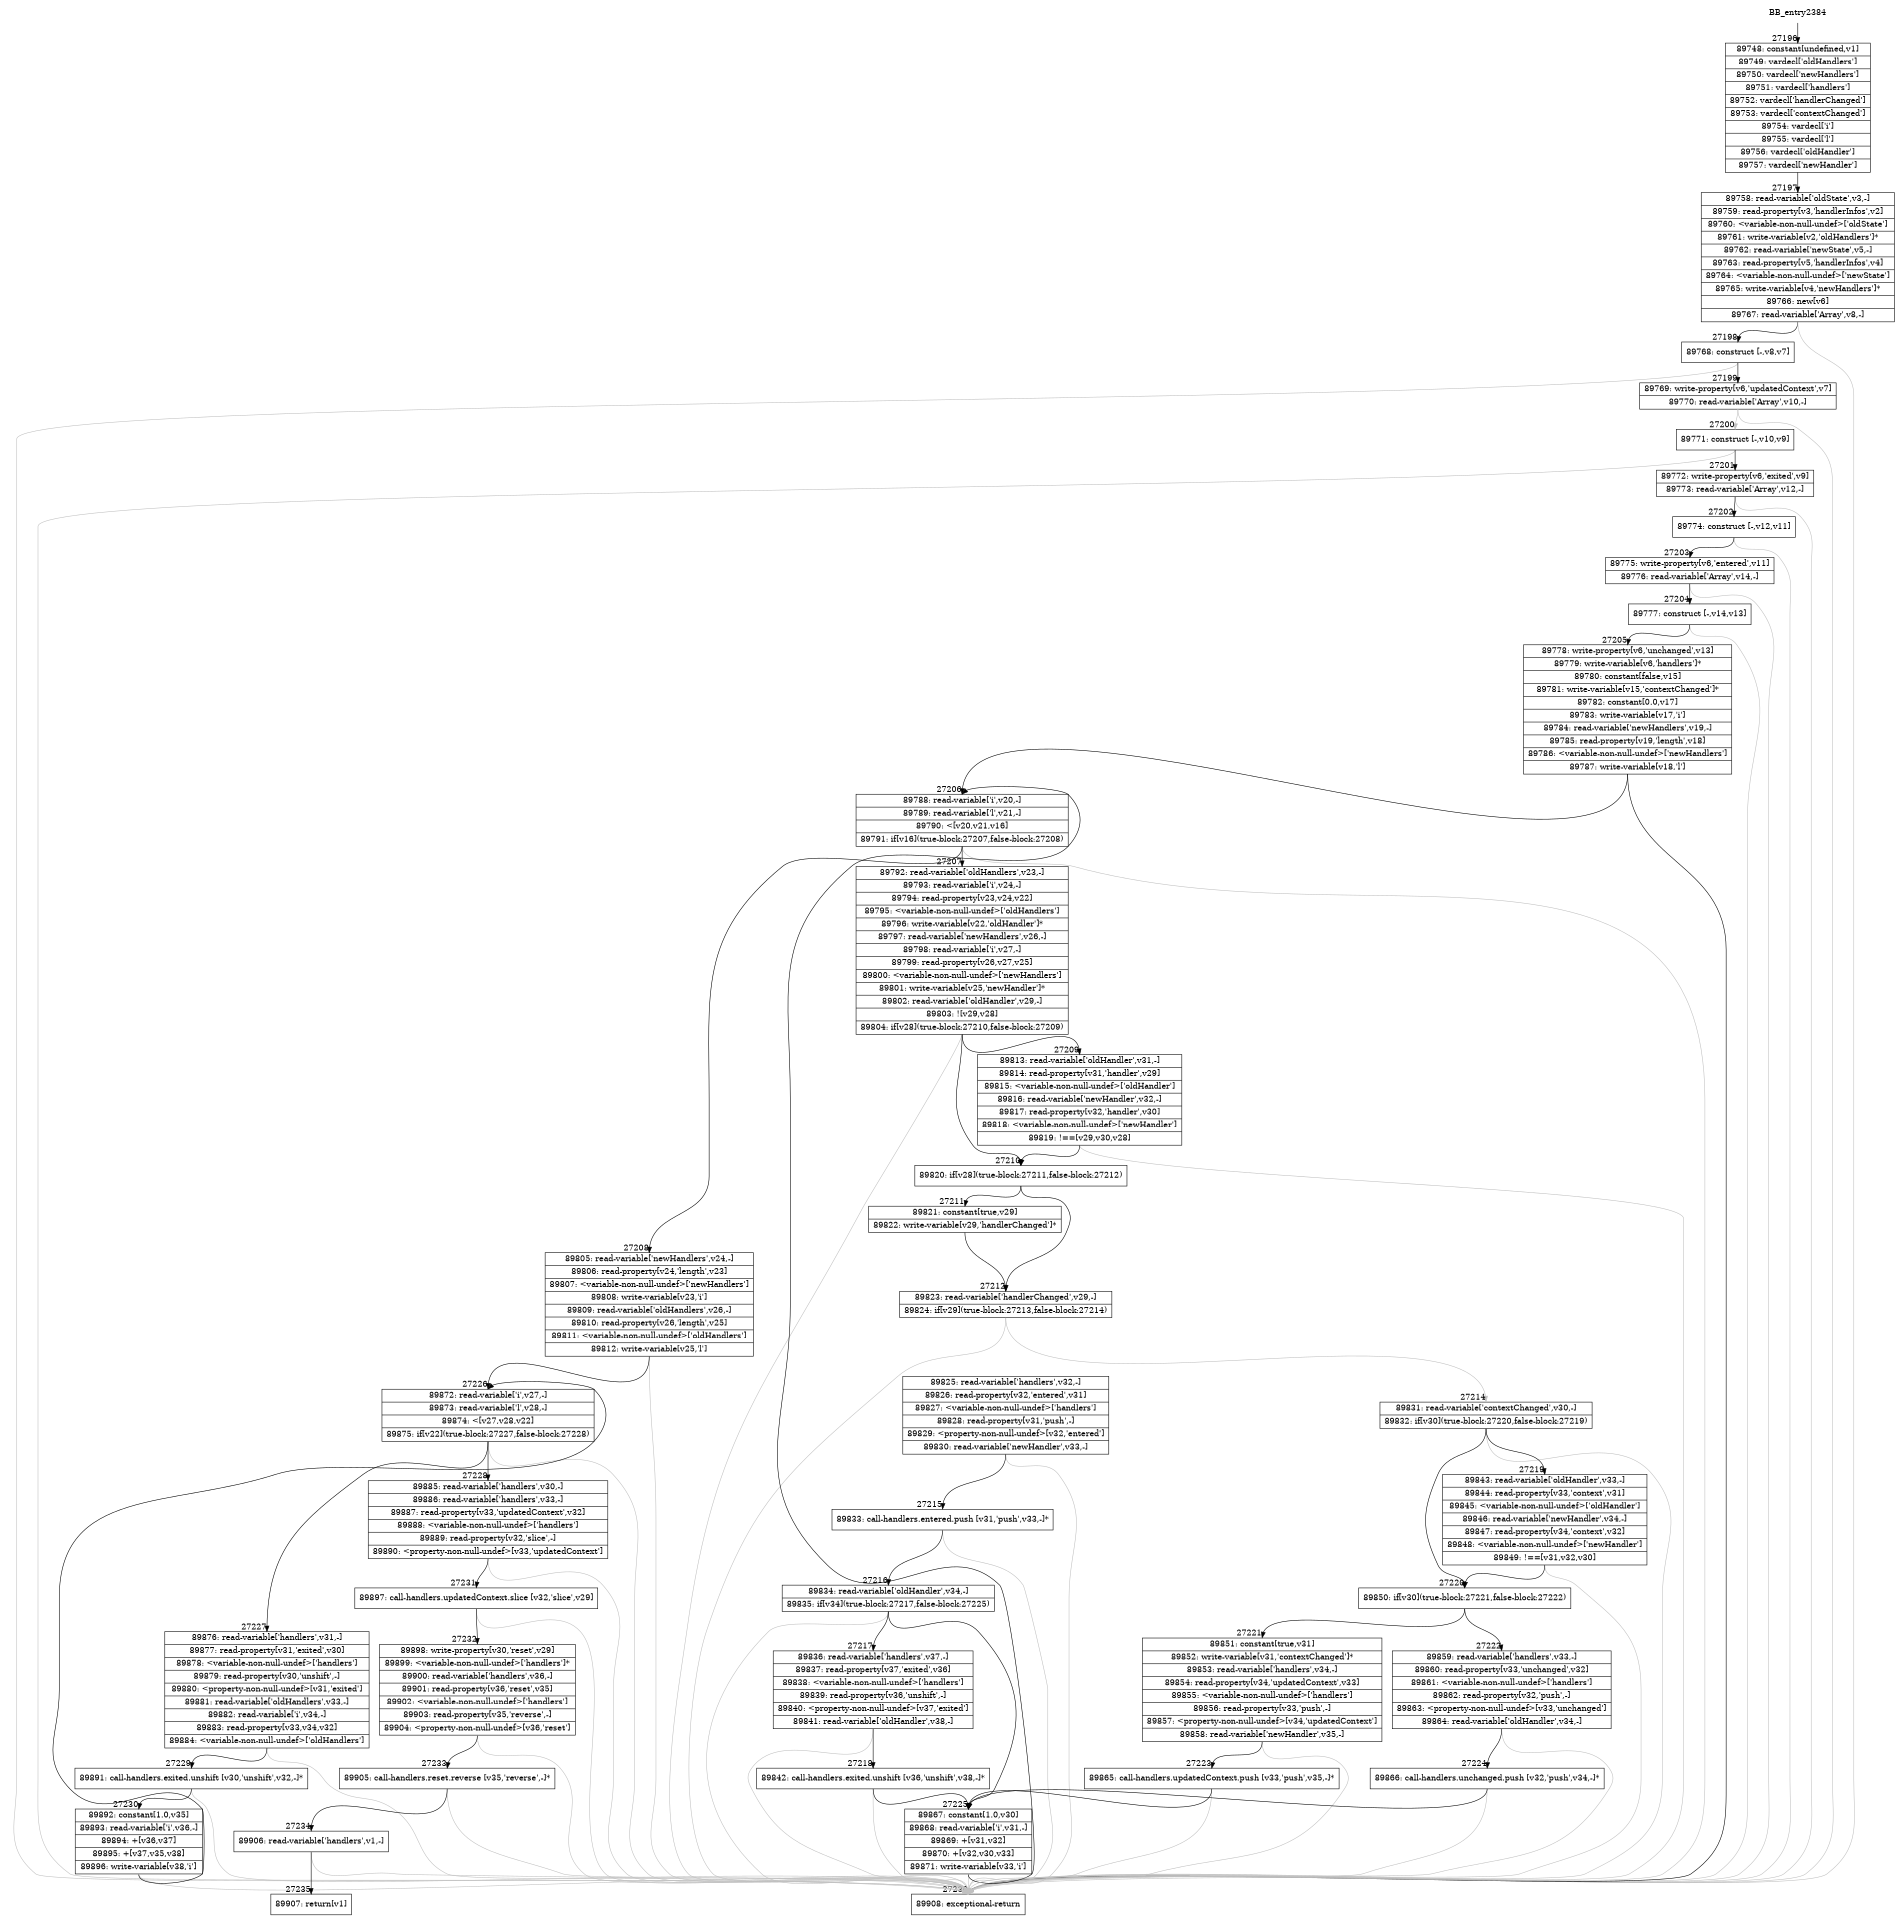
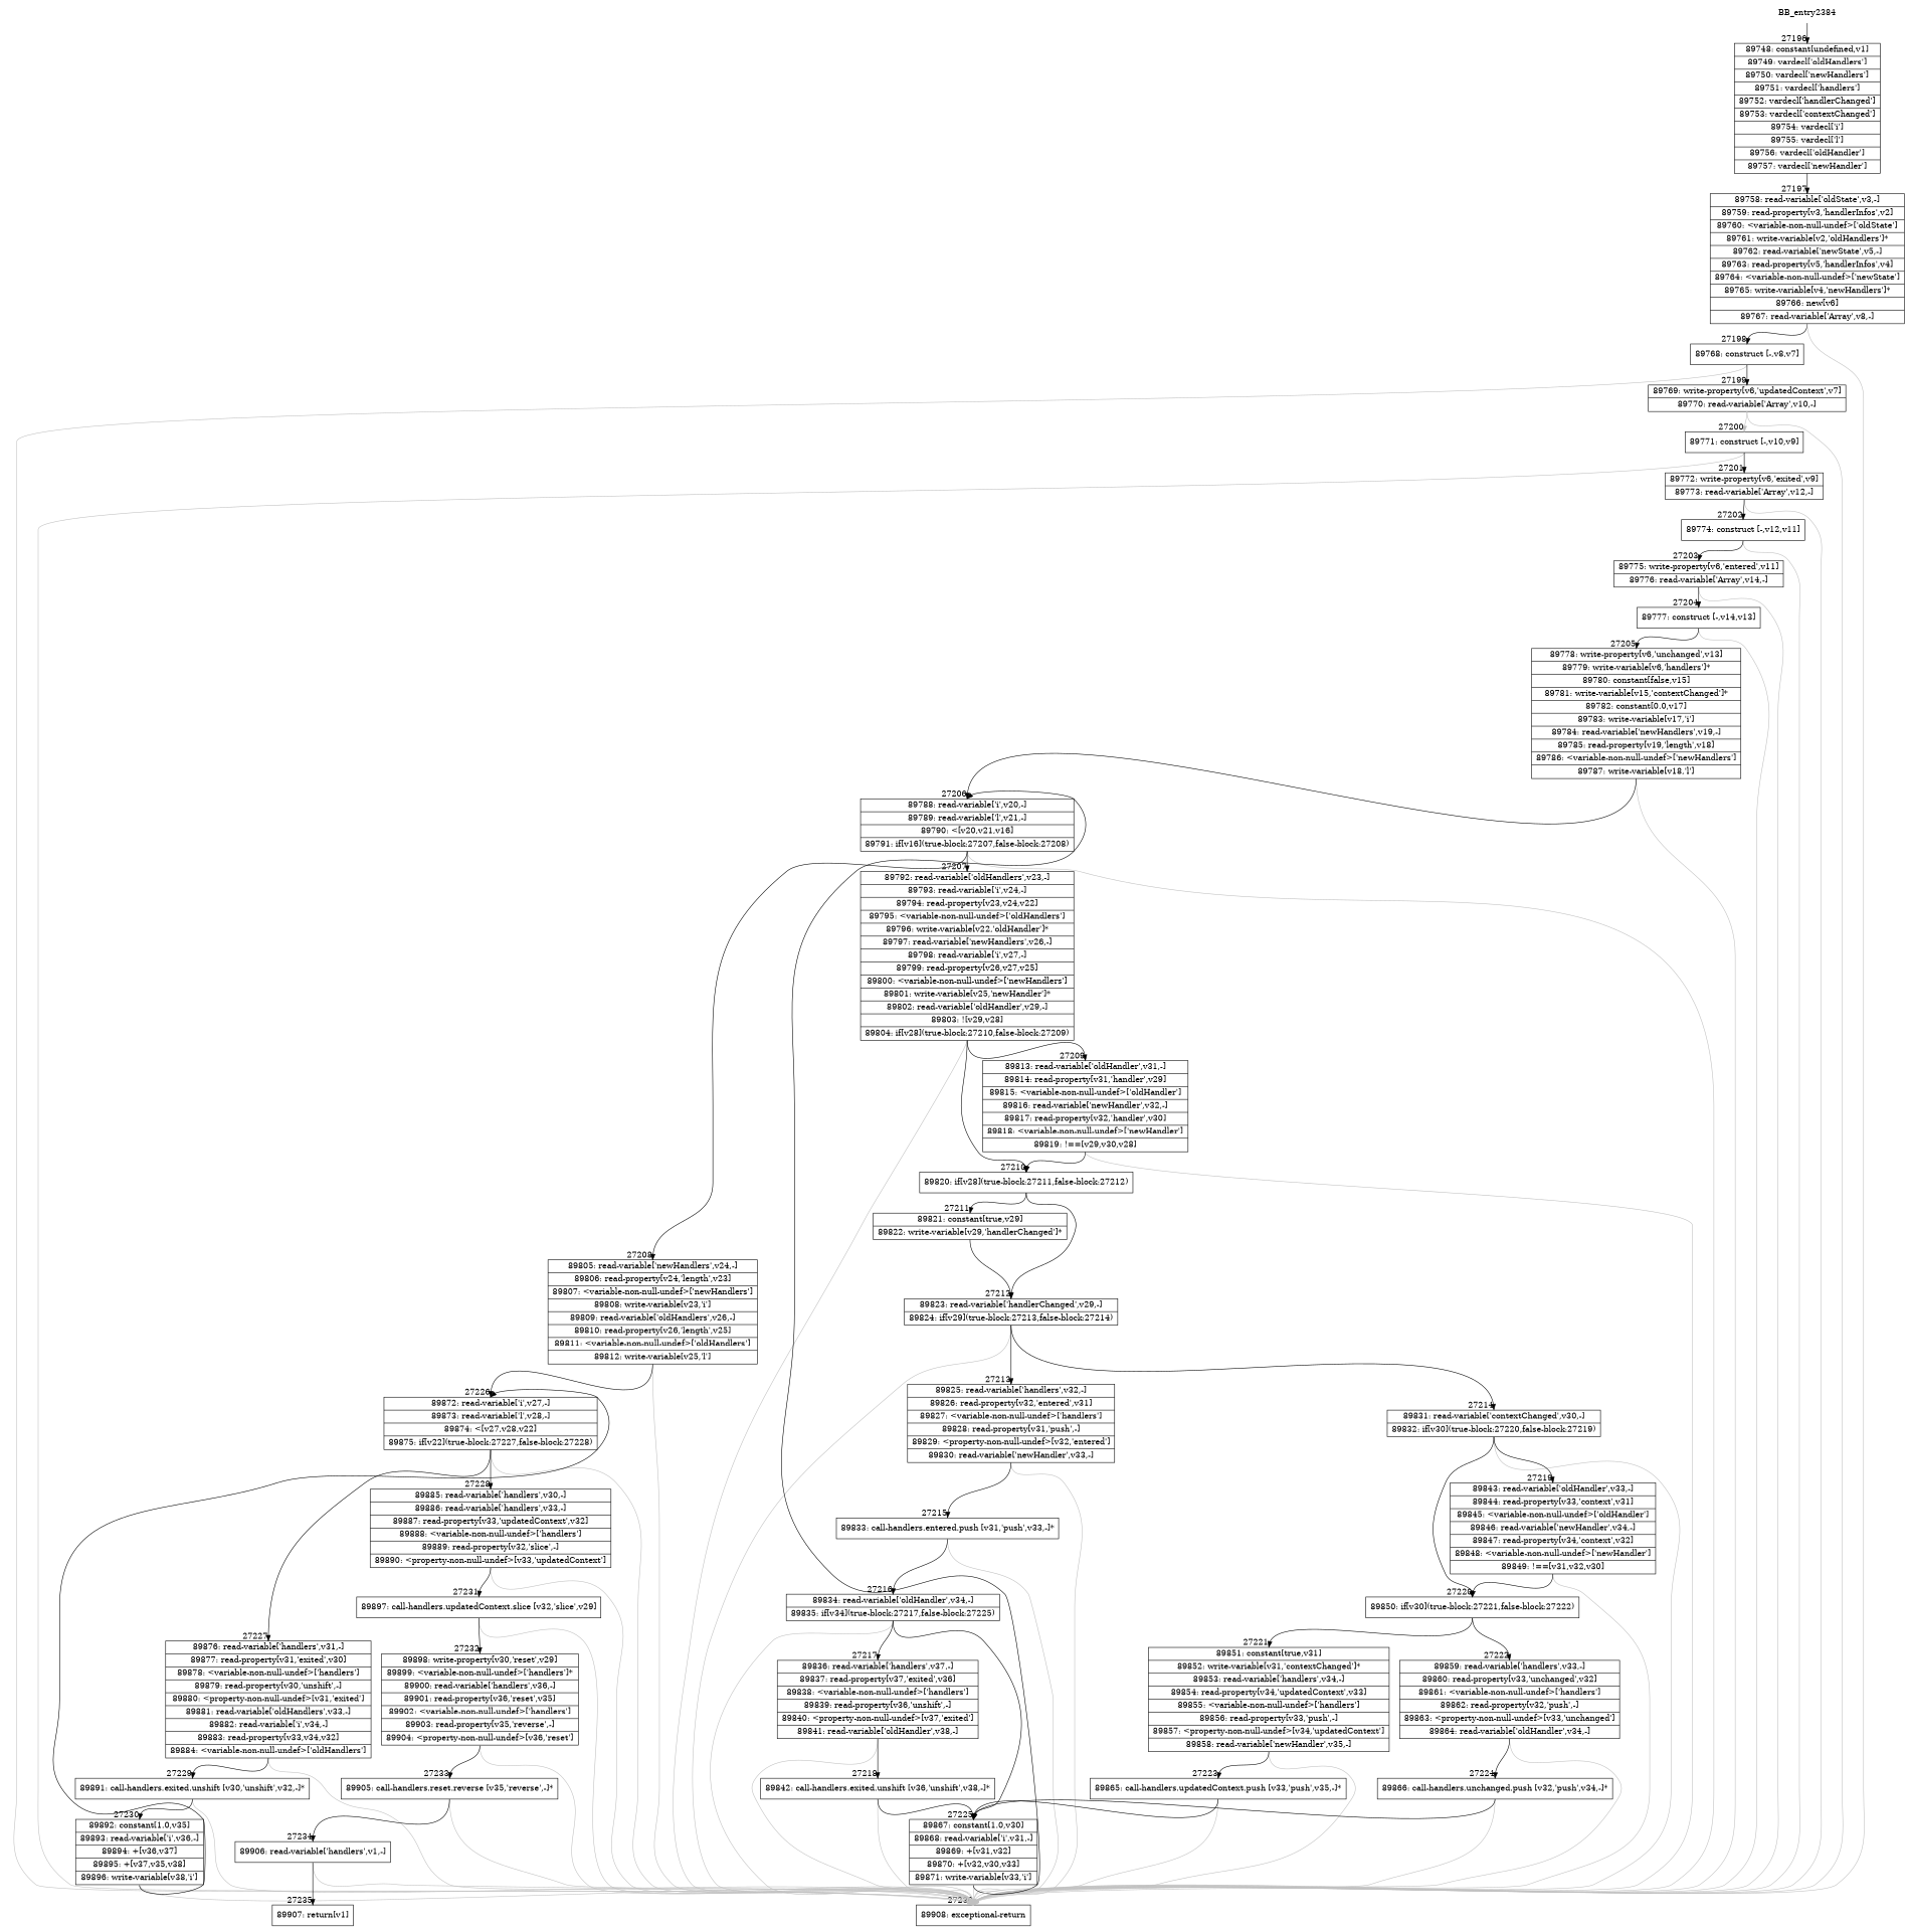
  digraph {
    rankdir=TD
    node [shape=record]
    edge [headport=n tailport=s]
    BB_entry2384 [shape=none]
    n2 [label="{89748: constant[undefined,v1]|89749: vardecl['oldHandlers']|89750: vardecl['newHandlers']|89751: vardecl['handlers']|89752: vardecl['handlerChanged']|89753: vardecl['contextChanged']|89754: vardecl['i']|89755: vardecl['l']|89756: vardecl['oldHandler']|89757: vardecl['newHandler']}"]
    n3 [label="{89758: read-variable['oldState',v3,-]|89759: read-property[v3,'handlerInfos',v2]|89760: \<variable-non-null-undef\>['oldState']|89761: write-variable[v2,'oldHandlers']*|89762: read-variable['newState',v5,-]|89763: read-property[v5,'handlerInfos',v4]|89764: \<variable-non-null-undef\>['newState']|89765: write-variable[v4,'newHandlers']*|89766: new[v6]|89767: read-variable['Array',v8,-]}"]
    n4 [label="{89768: construct [-,v8,v7]}"]
    n5 [label="{89908: exceptional-return}"]
    n6 [label="{89769: write-property[v6,'updatedContext',v7]|89770: read-variable['Array',v10,-]}"]
    n7 [label="{89771: construct [-,v10,v9]}"]
    n8 [label="{89772: write-property[v6,'exited',v9]|89773: read-variable['Array',v12,-]}"]
    n9 [label="{89774: construct [-,v12,v11]}"]
    n10 [label="{89775: write-property[v6,'entered',v11]|89776: read-variable['Array',v14,-]}"]
    n11 [label="{89777: construct [-,v14,v13]}"]
    n12 [label="{89778: write-property[v6,'unchanged',v13]|89779: write-variable[v6,'handlers']*|89780: constant[false,v15]|89781: write-variable[v15,'contextChanged']*|89782: constant[0.0,v17]|89783: write-variable[v17,'i']|89784: read-variable['newHandlers',v19,-]|89785: read-property[v19,'length',v18]|89786: \<variable-non-null-undef\>['newHandlers']|89787: write-variable[v18,'l']}"]
    n13 [label="{89788: read-variable['i',v20,-]|89789: read-variable['l',v21,-]|89790: \<[v20,v21,v16]|89791: if[v16](true-block:27207,false-block:27208)}"]
    n14 [label="{89792: read-variable['oldHandlers',v23,-]|89793: read-variable['i',v24,-]|89794: read-property[v23,v24,v22]|89795: \<variable-non-null-undef\>['oldHandlers']|89796: write-variable[v22,'oldHandler']*|89797: read-variable['newHandlers',v26,-]|89798: read-variable['i',v27,-]|89799: read-property[v26,v27,v25]|89800: \<variable-non-null-undef\>['newHandlers']|89801: write-variable[v25,'newHandler']*|89802: read-variable['oldHandler',v29,-]|89803: ![v29,v28]|89804: if[v28](true-block:27210,false-block:27209)}"]
    n15 [label="{89805: read-variable['newHandlers',v24,-]|89806: read-property[v24,'length',v23]|89807: \<variable-non-null-undef\>['newHandlers']|89808: write-variable[v23,'i']|89809: read-variable['oldHandlers',v26,-]|89810: read-property[v26,'length',v25]|89811: \<variable-non-null-undef\>['oldHandlers']|89812: write-variable[v25,'l']}"]
    n16 [label="{89820: if[v28](true-block:27211,false-block:27212)}"]
    n17 [label="{89813: read-variable['oldHandler',v31,-]|89814: read-property[v31,'handler',v29]|89815: \<variable-non-null-undef\>['oldHandler']|89816: read-variable['newHandler',v32,-]|89817: read-property[v32,'handler',v30]|89818: \<variable-non-null-undef\>['newHandler']|89819: !==[v29,v30,v28]}"]
    n18 [label="{89872: read-variable['i',v27,-]|89873: read-variable['l',v28,-]|89874: \<[v27,v28,v22]|89875: if[v22](true-block:27227,false-block:27228)}"]
    n19 [label="{89821: constant[true,v29]|89822: write-variable[v29,'handlerChanged']*}"]
    n20 [label="{89823: read-variable['handlerChanged',v29,-]|89824: if[v29](true-block:27213,false-block:27214)}"]
    n21 [label="{89876: read-variable['handlers',v31,-]|89877: read-property[v31,'exited',v30]|89878: \<variable-non-null-undef\>['handlers']|89879: read-property[v30,'unshift',-]|89880: \<property-non-null-undef\>[v31,'exited']|89881: read-variable['oldHandlers',v33,-]|89882: read-variable['i',v34,-]|89883: read-property[v33,v34,v32]|89884: \<variable-non-null-undef\>['oldHandlers']}"]
    n22 [label="{89885: read-variable['handlers',v30,-]|89886: read-variable['handlers',v33,-]|89887: read-property[v33,'updatedContext',v32]|89888: \<variable-non-null-undef\>['handlers']|89889: read-property[v32,'slice',-]|89890: \<property-non-null-undef\>[v33,'updatedContext']}"]
    n23 [label="{89825: read-variable['handlers',v32,-]|89826: read-property[v32,'entered',v31]|89827: \<variable-non-null-undef\>['handlers']|89828: read-property[v31,'push',-]|89829: \<property-non-null-undef\>[v32,'entered']|89830: read-variable['newHandler',v33,-]}"]
    n24 [label="{89831: read-variable['contextChanged',v30,-]|89832: if[v30](true-block:27220,false-block:27219)}"]
    n25 [label="{89891: call-handlers.exited.unshift [v30,'unshift',v32,-]*}"]
    n26 [label="{89897: call-handlers.updatedContext.slice [v32,'slice',v29]}"]
    n27 [label="{89833: call-handlers.entered.push [v31,'push',v33,-]*}"]
    n28 [label="{89850: if[v30](true-block:27221,false-block:27222)}"]
    n29 [label="{89843: read-variable['oldHandler',v33,-]|89844: read-property[v33,'context',v31]|89845: \<variable-non-null-undef\>['oldHandler']|89846: read-variable['newHandler',v34,-]|89847: read-property[v34,'context',v32]|89848: \<variable-non-null-undef\>['newHandler']|89849: !==[v31,v32,v30]}"]
    n30 [label="{89834: read-variable['oldHandler',v34,-]|89835: if[v34](true-block:27217,false-block:27225)}"]
    n31 [label="{89851: constant[true,v31]|89852: write-variable[v31,'contextChanged']*|89853: read-variable['handlers',v34,-]|89854: read-property[v34,'updatedContext',v33]|89855: \<variable-non-null-undef\>['handlers']|89856: read-property[v33,'push',-]|89857: \<property-non-null-undef\>[v34,'updatedContext']|89858: read-variable['newHandler',v35,-]}"]
    n32 [label="{89859: read-variable['handlers',v33,-]|89860: read-property[v33,'unchanged',v32]|89861: \<variable-non-null-undef\>['handlers']|89862: read-property[v32,'push',-]|89863: \<property-non-null-undef\>[v33,'unchanged']|89864: read-variable['oldHandler',v34,-]}"]
    n33 [label="{89836: read-variable['handlers',v37,-]|89837: read-property[v37,'exited',v36]|89838: \<variable-non-null-undef\>['handlers']|89839: read-property[v36,'unshift',-]|89840: \<property-non-null-undef\>[v37,'exited']|89841: read-variable['oldHandler',v38,-]}"]
    n34 [label="{89867: constant[1.0,v30]|89868: read-variable['i',v31,-]|89869: +[v31,v32]|89870: +[v32,v30,v33]|89871: write-variable[v33,'i']}"]
    n35 [label="{89865: call-handlers.updatedContext.push [v33,'push',v35,-]*}"]
    n36 [label="{89866: call-handlers.unchanged.push [v32,'push',v34,-]*}"]
    n37 [label="{89842: call-handlers.exited.unshift [v36,'unshift',v38,-]*}"]
    n38 [label="{89892: constant[1.0,v35]|89893: read-variable['i',v36,-]|89894: +[v36,v37]|89895: +[v37,v35,v38]|89896: write-variable[v38,'i']}"]
    n39 [label="{89898: write-property[v30,'reset',v29]|89899: \<variable-non-null-undef\>['handlers']*|89900: read-variable['handlers',v36,-]|89901: read-property[v36,'reset',v35]|89902: \<variable-non-null-undef\>['handlers']|89903: read-property[v35,'reverse',-]|89904: \<property-non-null-undef\>[v36,'reset']}"]
    n40 [label="{89905: call-handlers.reset.reverse [v35,'reverse',-]*}"]
    n41 [label="{89906: read-variable['handlers',v1,-]}"]
    n42 [label="{89907: return[v1]}"]
    BB_entry2384 -> n2 [headlabel="    27196"]
    n2 -> n3 [headlabel="      27197"]
    n3 -> n4 [headlabel="      27198"]
    n3 -> n5 [color=gray headlabel="      27236"]
    n4 -> n5 [color=gray]
    n4 -> n6 [headlabel="      27199"]
    n6 -> n5 [color=gray]
    n6 -> n7 [color=gray headlabel="      27200"]
    n7 -> n5 [color=gray]
    n7 -> n8 [headlabel="      27201"]
    n8 -> n5 [color=gray]
    n8 -> n9 [headlabel="      27202"]
    n9 -> n5 [color=gray]
    n9 -> n10 [headlabel="      27203"]
    n10 -> n5 [color=gray]
    n10 -> n11 [headlabel="      27204"]
    n11 -> n5 [color=gray]
    n11 -> n12 [headlabel="      27205"]
-   n12 -> n5 [color=black]
+   n12 -> n5 [color=gray]
    n12 -> n13 [headlabel="      27206"]
    n13 -> n5 [color=gray]
    n13 -> n14 [headlabel="      27207"]
    n13 -> n15 [headlabel="      27208"]
    n14 -> n5 [color=gray]
    n14 -> n16 [headlabel="      27210"]
    n14 -> n17 [headlabel="      27209"]
    n15 -> n5 [color=gray]
    n15 -> n18 [headlabel="      27226"]
    n16 -> n19 [headlabel="      27211"]
    n16 -> n20 [headlabel="      27212"]
    n17 -> n5 [color=gray]
    n17 -> n16
    n18 -> n5 [color=gray]
    n18 -> n21 [headlabel="      27227"]
    n18 -> n22 [headlabel="      27228"]
    n19 -> n20
    n20 -> n5 [color=gray]
-   n20 -> n24 [headlabel="      27214" color=gray]
+   n20 -> n23 [headlabel="      27213"]
+   n20 -> n24 [headlabel="      27214"]
    n21 -> n5 [color=gray]
    n21 -> n25 [headlabel="      27229"]
    n22 -> n5 [color=gray]
    n22 -> n26 [headlabel="      27231"]
    n23 -> n5 [color=gray]
    n23 -> n27 [headlabel="      27215"]
    n24 -> n5 [color=gray]
    n24 -> n28 [headlabel="      27220"]
    n24 -> n29 [headlabel="      27219"]
    n25 -> n5 [color=gray]
    n25 -> n38 [headlabel="      27230"]
    n26 -> n5 [color=gray]
    n26 -> n39 [headlabel="      27232"]
    n27 -> n5 [color=gray]
    n27 -> n30 [headlabel="      27216"]
    n28 -> n31 [headlabel="      27221"]
    n28 -> n32 [headlabel="      27222"]
    n29 -> n5 [color=gray]
    n29 -> n28
    n30 -> n5 [color=gray]
    n30 -> n33 [headlabel="      27217"]
    n30 -> n34 [headlabel="      27225"]
    n31 -> n5 [color=gray]
    n31 -> n35 [headlabel="      27223"]
    n32 -> n5 [color=gray]
    n32 -> n36 [headlabel="      27224"]
    n33 -> n5 [color=gray]
    n33 -> n37 [headlabel="      27218"]
    n34 -> n5 [color=gray]
    n34 -> n13
    n35 -> n5 [color=gray]
    n35 -> n34
    n36 -> n5 [color=gray]
    n36 -> n34
    n37 -> n5 [color=gray]
    n37 -> n34
    n38 -> n5 [color=gray]
    n38 -> n18
    n39 -> n5 [color=gray]
    n39 -> n40 [headlabel="      27233"]
    n40 -> n5 [color=gray]
    n40 -> n41 [headlabel="      27234"]
    n41 -> n5 [color=gray]
    n41 -> n42 [headlabel="      27235"]
  }
